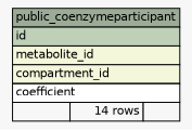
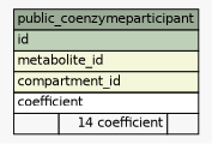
  digraph {
    bgcolor="#f7f7f7"
    fontname="DejaVu Sans"
    fontsize=11
    nodesep=0.18
    rankdir=RL
    ranksep=0.46
-   n1 [fontname="DejaVu Sans" fontsize=11 label=<     <TABLE BORDER="0" CELLBORDER="1" CELLSPACING="0" BGCOLOR="#ffffff">       <TR><TD COLSPAN="3" BGCOLOR="#9bab96" ALIGN="CENTER">public_coenzymeparticipant</TD></TR>       <TR><TD PORT="id" COLSPAN="3" BGCOLOR="#bed1b8" ALIGN="LEFT">id</TD></TR>       <TR><TD PORT="metabolite_id" COLSPAN="3" BGCOLOR="#f4f7da" ALIGN="LEFT">metabolite_id</TD></TR>       <TR><TD PORT="compartment_id" COLSPAN="3" BGCOLOR="#f4f7da" ALIGN="LEFT">compartment_id</TD></TR>       <TR><TD PORT="coefficient" COLSPAN="3" ALIGN="LEFT">coefficient</TD></TR>       <TR><TD ALIGN="LEFT" BGCOLOR="#f7f7f7">  </TD><TD ALIGN="RIGHT" BGCOLOR="#f7f7f7">14 rows</TD><TD ALIGN="RIGHT" BGCOLOR="#f7f7f7">  </TD></TR>     </TABLE>> shape=plaintext]
+   n1 [fontname="DejaVu Sans" fontsize=11 label=<     <TABLE BORDER="0" CELLBORDER="1" CELLSPACING="0" BGCOLOR="#ffffff">       <TR><TD COLSPAN="3" BGCOLOR="#9bab96" ALIGN="CENTER">public_coenzymeparticipant</TD></TR>       <TR><TD PORT="id" COLSPAN="3" BGCOLOR="#bed1b8" ALIGN="LEFT">id</TD></TR>       <TR><TD PORT="metabolite_id" COLSPAN="3" BGCOLOR="#f4f7da" ALIGN="LEFT">metabolite_id</TD></TR>       <TR><TD PORT="compartment_id" COLSPAN="3" BGCOLOR="#f4f7da" ALIGN="LEFT">compartment_id</TD></TR>       <TR><TD PORT="coefficient" COLSPAN="3" ALIGN="LEFT">coefficient</TD></TR>       <TR><TD ALIGN="LEFT" BGCOLOR="#f7f7f7">  </TD><TD ALIGN="RIGHT" BGCOLOR="#f7f7f7">14 coefficient</TD><TD ALIGN="RIGHT" BGCOLOR="#f7f7f7">  </TD></TR>     </TABLE>> shape=plaintext]
  }
